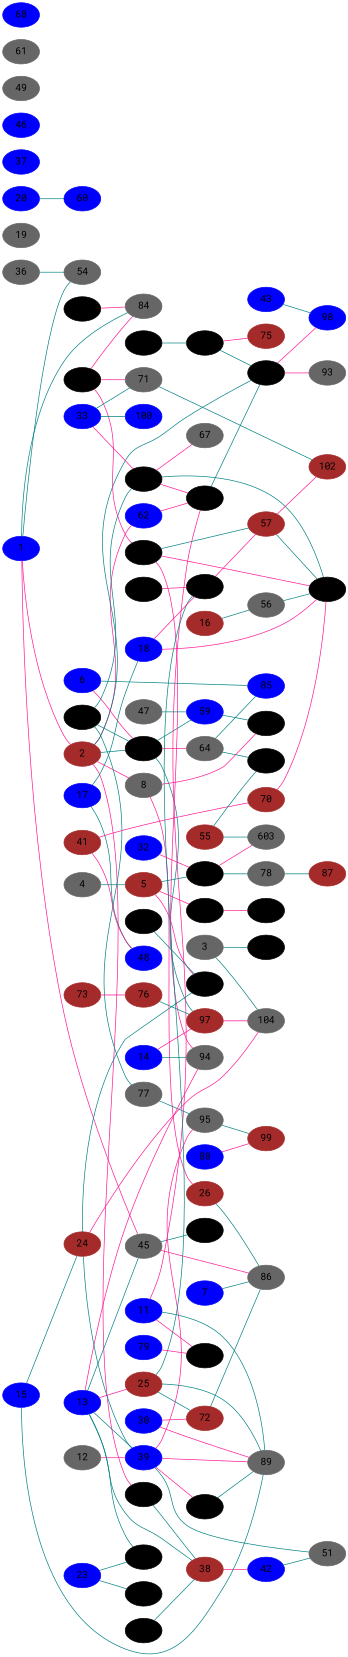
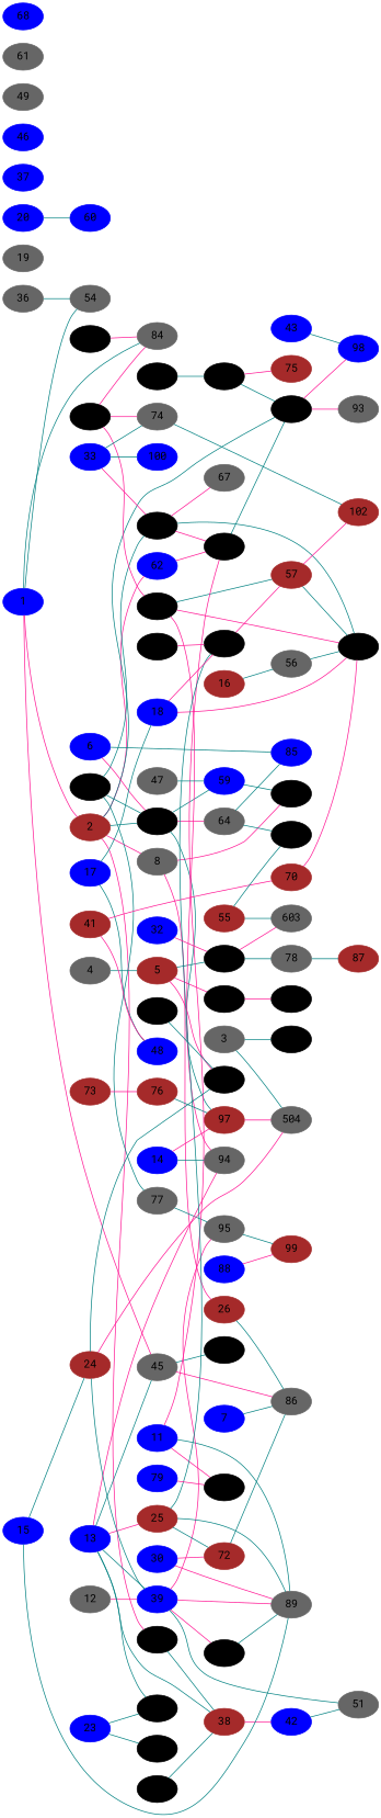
  graph {
    fontname="Roboto Mono"
    rankdir=LR
    node [color=blue fontname="Roboto Mono" style=filled]
    edge [color=teal fontname="Roboto Mono"]
    2 [color=brown]
    1
    45 [color=gray40]
    54 [color=gray40]
    84 [color=gray40]
    8 [color=gray40]
    28 [color=black]
    40 [color=black]
    62
    82 [color=black]
    86 [color=gray40]
    90 [color=black]
    26 [color=brown]
    63 [color=black]
    38 [color=brown]
    97 [color=brown]
    59
    64 [color=gray40]
    81 [color=black]
    98
    93 [color=gray40]
    3 [color=gray40]
    58 [color=black]
-   104 [color=gray40]
+   104 [color=gray40 label=504]
    4 [color=gray40]
    5 [color=brown]
    50 [color=black]
    69 [color=black]
    91 [color=black]
    78 [color=gray40]
    n31 [color=gray40 label=603]
    96 [color=black]
    6
    85
    7
    9 [color=black]
    53 [color=black]
    77 [color=gray40]
    80 [color=black]
    67 [color=gray40]
    95 [color=gray40]
    10 [color=black]
    35 [color=black]
-   71 [color=gray40]
+   71 [color=gray40 label=74]
    94 [color=gray40]
    57 [color=brown]
    102 [color=brown]
    11
    89 [color=gray40]
    101 [color=black]
    12 [color=gray40]
    39
    51 [color=gray40]
    52 [color=black]
    13
    25 [color=brown]
    83 [color=black]
    31 [color=black]
    72 [color=brown]
    42
    14
    15
    24 [color=brown]
    16 [color=brown]
    56 [color=gray40]
    17
    18
    48
    19 [color=gray40]
    20
    60
    21 [color=black]
    34 [color=black]
    75 [color=brown]
    22 [color=black]
    23
    65 [color=black]
    27 [color=black]
    29 [color=black]
    30
    32
    33
    100
    36 [color=gray40]
    37
    99 [color=brown]
    92 [color=black]
    41 [color=brown]
    70 [color=brown]
    43
    46
    47 [color=gray40]
    49 [color=gray40]
    87 [color=brown]
    55 [color=brown]
    61 [color=gray40]
    66 [color=black]
    68
    73 [color=brown]
    76 [color=brown]
    79
    88
    2 -- 8 [color=deeppink]
    2 -- 28 [color=deeppink]
    2 -- 40
    2 -- 62 [color=deeppink]
    2 -- 82
    1 -- 2 [color=deeppink]
    1 -- 45 [color=deeppink]
    1 -- 54
    1 -- 84
    45 -- 86 [color=deeppink]
    45 -- 90
    8 -- 26 [color=deeppink]
    8 -- 63 [color=deeppink]
    28 -- 38
    40 -- 97
    40 -- 59
    40 -- 64 [color=deeppink]
    62 -- 81 [color=deeppink]
    82 -- 98 [color=deeppink]
    82 -- 93 [color=deeppink]
    26 -- 86
    38 -- 42 [color=deeppink]
    97 -- 104 [color=deeppink]
    59 -- 63
    64 -- 85
    64 -- 92
    81 -- 82
    3 -- 58
    3 -- 104
    4 -- 5
    5 -- 50
    5 -- 69 [color=deeppink]
    5 -- 91 [color=deeppink]
    50 -- 78
    50 -- n31 [color=deeppink]
    91 -- 96 [color=deeppink]
    78 -- 87
    6 -- 40 [color=deeppink]
    6 -- 85
    7 -- 86
    9 -- 40
    9 -- 53
    9 -- 77
    53 -- 81 [color=deeppink]
    53 -- 80
    53 -- 67 [color=deeppink]
    77 -- 95
    95 -- 99
    10 -- 84 [color=deeppink]
    10 -- 35 [color=deeppink]
    10 -- 71 [color=deeppink]
    35 -- 80 [color=deeppink]
    35 -- 94 [color=deeppink]
    35 -- 57
    71 -- 102
    57 -- 80
    57 -- 102 [color=deeppink]
    11 -- 81 [color=deeppink]
    11 -- 89
    11 -- 101 [color=deeppink]
    12 -- 39 [color=deeppink]
    39 -- 95 [color=deeppink]
    39 -- 89 [color=deeppink]
    39 -- 51
    39 -- 52 [color=deeppink]
    52 -- 89
    13 -- 45
    13 -- 38
    13 -- 94 [color=deeppink]
    13 -- 39
    13 -- 25 [color=deeppink]
    13 -- 83
    25 -- 89
    25 -- 31
    25 -- 72
    31 -- 57 [color=deeppink]
    72 -- 86
    42 -- 51
    14 -- 97 [color=deeppink]
    14 -- 94
    15 -- 89
    15 -- 24
    24 -- 104 [color=deeppink]
    24 -- 69
    24 -- 39
    16 -- 56
    56 -- 80
    17 -- 18
    17 -- 48
    18 -- 80 [color=deeppink]
    18 -- 31 [color=deeppink]
    20 -- 60
    21 -- 34
    34 -- 82
    34 -- 75 [color=deeppink]
    22 -- 38
    23 -- 83
    23 -- 65
    27 -- 31 [color=deeppink]
    29 -- 84 [color=deeppink]
    30 -- 89 [color=deeppink]
    30 -- 72 [color=deeppink]
    32 -- 50 [color=deeppink]
    33 -- 53 [color=deeppink]
    33 -- 71
    33 -- 100
    36 -- 54
    41 -- 48 [color=deeppink]
    41 -- 70 [color=deeppink]
    70 -- 80 [color=deeppink]
    43 -- 98
    47 -- 59
    55 -- n31
    55 -- 92
    66 -- 69
    73 -- 76 [color=deeppink]
    76 -- 97
    79 -- 101 [color=deeppink]
    88 -- 99 [color=deeppink]
  }
